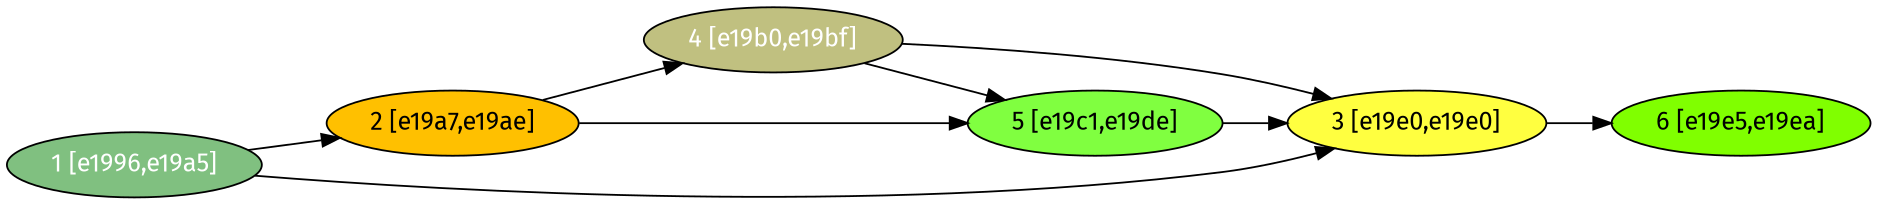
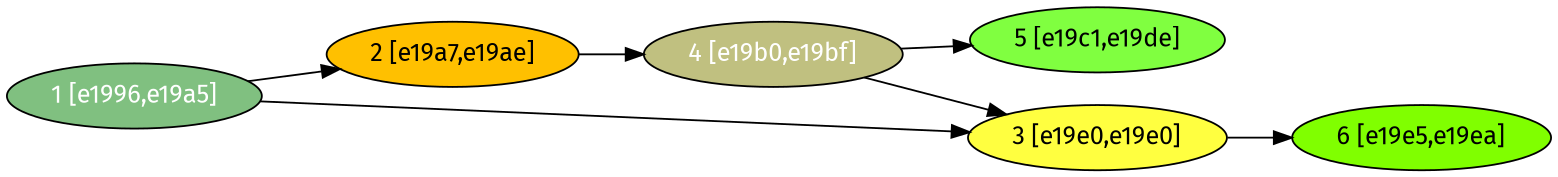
  digraph {
    fontname="Fira Sans"
    rankdir=LR
    node [fontcolor="#000000" fontname="Fira Sans" shape=oval style=filled]
    edge [fontname="Fira Sans"]
    n1 [fillcolor="#80C080" fontcolor="#ffffff" label="1 [e1996,e19a5]"]
    n2 [fillcolor="#FFC000" label="2 [e19a7,e19ae]"]
    n3 [fillcolor="#FFFF40" label="3 [e19e0,e19e0]"]
    n4 [fillcolor="#C0C080" fontcolor="#ffffff" label="4 [e19b0,e19bf]"]
    n5 [fillcolor="#80FF40" label="5 [e19c1,e19de]"]
    n6 [fillcolor="#80FF00" label="6 [e19e5,e19ea]"]
    n1 -> n2
    n1 -> n3
    n2 -> n4
-   n2 -> n5
    n3 -> n6
    n4 -> n3
    n4 -> n5
-   n5 -> n3
  }
